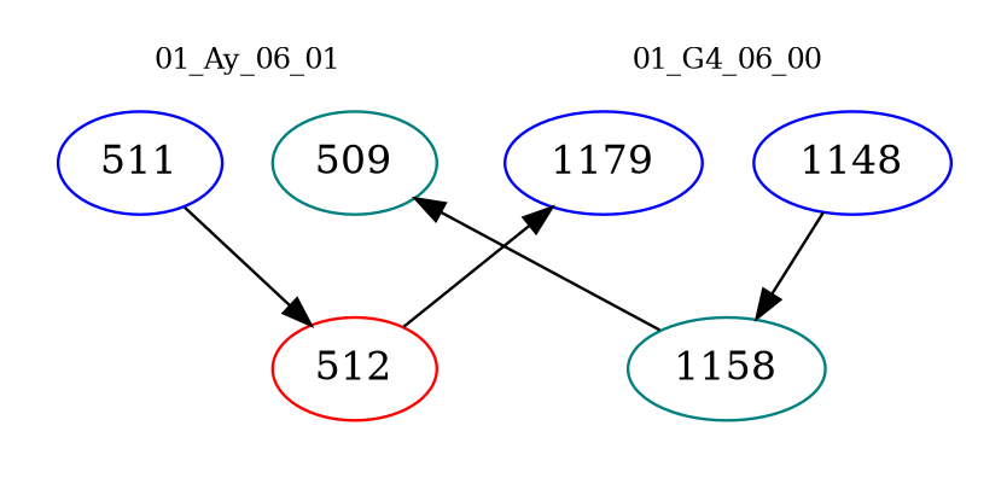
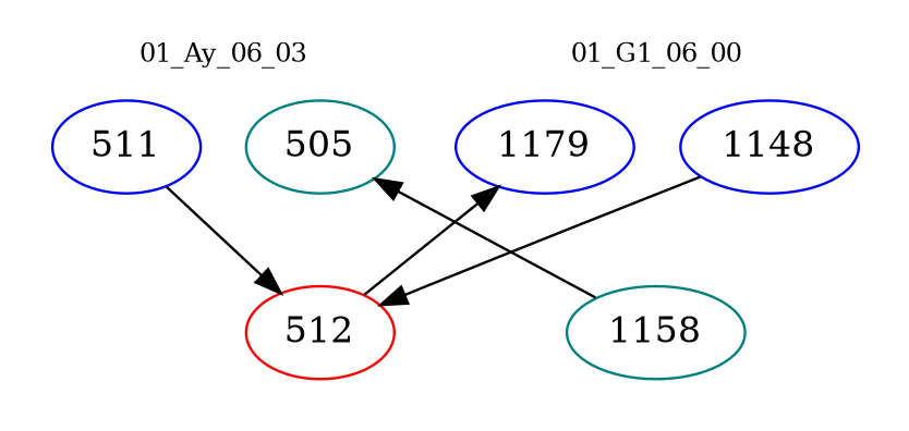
  digraph {
    node [color=blue]
    edge [color=black]
    n1 [label=511]
-   n2 [color=teal label=509]
+   n2 [color=teal label=505]
    n3 [color=red label=512]
    n4 [label=1148]
    n5 [color=teal label=1158]
    n6 [label=1179]
    subgraph cluster_1 {
      color=white
      fontsize=10
-     label="01_Ay_06_01"
+     label="01_Ay_06_03"
      n1
      n2
      n3
    }
    subgraph cluster_2 {
      color=white
      fontsize=10
-     label="01_G4_06_00"
+     label="01_G1_06_00"
      n4
      n5
      n6
    }
    n1 -> n3
    n3 -> n6
-   n4 -> n5
+   n4 -> n3
    n5 -> n2
  }
